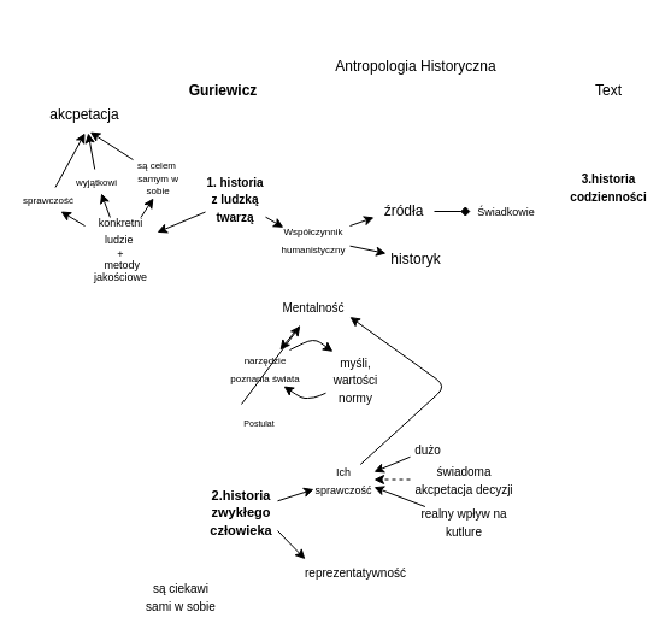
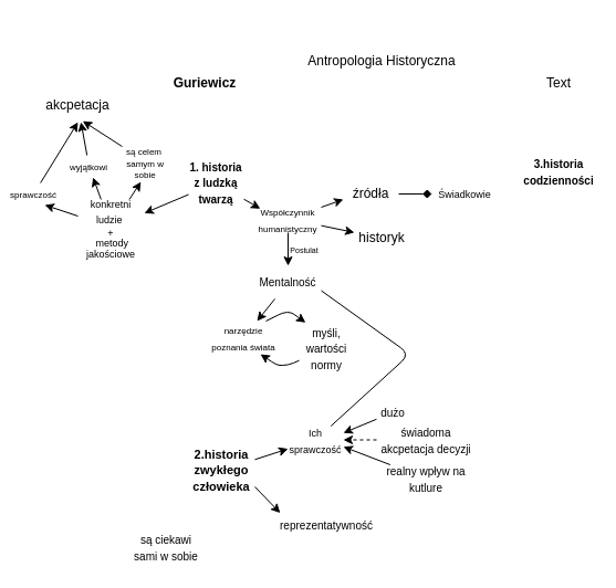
  <mxCell id="0" />
  <mxCell id="1" parent="0" />
  <mxCell id="2" value="Antropologia Historyczna" style="text;html=1;align=center;verticalAlign=middle;whiteSpace=wrap;rounded=0;" parent="1" vertex="1"><mxGeometry x="275" y="20" width="140" height="70" as="geometry" /></mxCell>
  <mxCell id="3" value="&lt;b&gt;Guriewicz&lt;span style=&quot;font-family: monospace; font-size: 0px; text-align: start; text-wrap-mode: nowrap;&quot;&gt;%3CmxGraphModel%3E%3Croot%3E%3CmxCell%20id%3D%220%22%2F%3E%3CmxCell%20id%3D%221%22%20parent%3D%220%22%2F%3E%3CmxCell%20id%3D%222%22%20value%3D%22Text%22%20style%3D%22text%3Bhtml%3D1%3Balign%3Dcenter%3BverticalAlign%3Dmiddle%3BwhiteSpace%3Dwrap%3Brounded%3D0%3B%22%20vertex%3D%221%22%20parent%3D%221%22%3E%3CmxGeometry%20x%3D%22230%22%20y%3D%22380%22%20width%3D%2260%22%20height%3D%2230%22%20as%3D%22geometry%22%2F%3E%3C%2FmxCell%3E%3C%2Froot%3E%3C%2FmxGraphModel%3E&lt;/span&gt;&lt;/b&gt;" style="text;html=1;align=center;verticalAlign=middle;whiteSpace=wrap;rounded=0;" parent="1" vertex="1"><mxGeometry x="155" y="60" width="60" height="30" as="geometry" /></mxCell>
  <mxCell id="4" value="Text" style="text;html=1;align=center;verticalAlign=middle;whiteSpace=wrap;rounded=0;" parent="1" vertex="1"><mxGeometry x="475" y="60" width="60" height="30" as="geometry" /></mxCell>
  <mxCell id="5" style="edgeStyle=none;html=1;" parent="1" source="6" target="25" edge="1"><mxGeometry relative="1" as="geometry"><mxPoint x="130" y="200" as="targetPoint" /></mxGeometry></mxCell>
  <mxCell id="6" value="&lt;font style=&quot;font-size: 10px;&quot;&gt;&lt;b&gt;1. historia z ludzką twarzą&lt;/b&gt;&lt;/font&gt;" style="text;html=1;align=center;verticalAlign=middle;whiteSpace=wrap;rounded=0;" parent="1" vertex="1"><mxGeometry x="170" y="150" width="50" height="30" as="geometry" /></mxCell>
  <mxCell id="7" style="edgeStyle=none;html=1;" parent="1" source="9" edge="1"><mxGeometry relative="1" as="geometry"><mxPoint x="310" y="180" as="targetPoint" /></mxGeometry></mxCell>
  <mxCell id="8" style="edgeStyle=none;html=1;" parent="1" source="9" target="17" edge="1"><mxGeometry relative="1" as="geometry"><mxPoint x="320" y="210" as="targetPoint" /></mxGeometry></mxCell>
  <mxCell id="9" value="&lt;font style=&quot;font-size: 8px;&quot;&gt;Współczynnik humanistyczny&lt;/font&gt;" style="text;html=1;align=center;verticalAlign=middle;whiteSpace=wrap;rounded=0;" parent="1" vertex="1"><mxGeometry x="230" y="185" width="60" height="25" as="geometry" /></mxCell>
  <mxCell id="10" style="edgeStyle=none;html=1;" parent="1" source="11" target="20" edge="1"><mxGeometry relative="1" as="geometry"><mxPoint x="230" y="300" as="targetPoint" /></mxGeometry></mxCell>
  <mxCell id="11" value="&lt;font size=&quot;1&quot;&gt;Mentalność&lt;/font&gt;" style="text;html=1;align=center;verticalAlign=middle;whiteSpace=wrap;rounded=0;" parent="1" vertex="1"><mxGeometry x="230" y="240" width="60" height="30" as="geometry" /></mxCell>
  <mxCell id="12" style="edgeStyle=none;html=1;exitX=0;exitY=0;exitDx=0;exitDy=0;" parent="1" source="13" target="11" edge="1"><mxGeometry relative="1" as="geometry" /></mxCell>
- <mxCell id="13" value="&lt;font style=&quot;font-size: 7px;&quot;&gt;Postulat&lt;/font&gt;" style="text;html=1;align=center;verticalAlign=middle;whiteSpace=wrap;rounded=0;" parent="1" vertex="1"><mxGeometry x="200" y="335" width="30" height="30" as="geometry" /></mxCell>
+ <mxCell id="13" value="&lt;font style=&quot;font-size: 7px;&quot;&gt;Postulat&lt;/font&gt;" style="text;html=1;align=center;verticalAlign=middle;whiteSpace=wrap;rounded=0;" parent="1" vertex="1"><mxGeometry x="260" y="210" width="30" height="30" as="geometry" /></mxCell>
  <mxCell id="14" style="edgeStyle=none;html=1;entryX=0.081;entryY=0.135;entryDx=0;entryDy=0;entryPerimeter=0;" parent="1" source="6" target="9" edge="1"><mxGeometry relative="1" as="geometry" /></mxCell>
  <mxCell id="15" style="edgeStyle=none;html=1;endArrow=diamond;" parent="1" source="16" target="18" edge="1"><mxGeometry relative="1" as="geometry"><mxPoint x="400" y="175" as="targetPoint" /></mxGeometry></mxCell>
  <mxCell id="16" value="źródła" style="text;html=1;align=center;verticalAlign=middle;whiteSpace=wrap;rounded=0;" parent="1" vertex="1"><mxGeometry x="310" y="160" width="50" height="30" as="geometry" /></mxCell>
  <mxCell id="17" value="historyk" style="text;html=1;align=center;verticalAlign=middle;whiteSpace=wrap;rounded=0;" parent="1" vertex="1"><mxGeometry x="320" y="200" width="50" height="30" as="geometry" /></mxCell>
  <mxCell id="18" value="&lt;font style=&quot;font-size: 9px;&quot;&gt;Świadkowie&lt;/font&gt;" style="text;html=1;align=center;verticalAlign=middle;whiteSpace=wrap;rounded=0;" parent="1" vertex="1"><mxGeometry x="390" y="160" width="60" height="30" as="geometry" /></mxCell>
  <mxCell id="19" style="edgeStyle=none;html=1;entryX=0.117;entryY=0.028;entryDx=0;entryDy=0;entryPerimeter=0;" parent="1" source="20" target="21" edge="1"><mxGeometry relative="1" as="geometry"><Array as="points"><mxPoint x="240" y="290" /><mxPoint x="260" y="280" /></Array></mxGeometry></mxCell>
  <mxCell id="20" value="&lt;font style=&quot;font-size: 8px;&quot;&gt;narzędzie poznania świata&lt;/font&gt;" style="text;html=1;align=center;verticalAlign=middle;whiteSpace=wrap;rounded=0;" parent="1" vertex="1"><mxGeometry x="190" y="290" width="60" height="30" as="geometry" /></mxCell>
  <mxCell id="21" value="&lt;font style=&quot;font-size: 10px;&quot;&gt;myśli,&lt;/font&gt;&lt;div&gt;&lt;font style=&quot;font-size: 10px;&quot;&gt;wartości&lt;/font&gt;&lt;/div&gt;&lt;div&gt;&lt;font style=&quot;font-size: 10px;&quot;&gt;normy&lt;/font&gt;&lt;/div&gt;" style="text;html=1;align=center;verticalAlign=middle;whiteSpace=wrap;rounded=0;" parent="1" vertex="1"><mxGeometry x="270" y="290" width="50" height="50" as="geometry" /></mxCell>
  <mxCell id="22" style="edgeStyle=none;html=1;entryX=0.75;entryY=1;entryDx=0;entryDy=0;" parent="1" source="21" target="20" edge="1"><mxGeometry relative="1" as="geometry"><Array as="points"><mxPoint x="260" y="330" /><mxPoint x="250" y="330" /></Array></mxGeometry></mxCell>
  <mxCell id="23" style="edgeStyle=none;html=1;" parent="1" source="25" target="27" edge="1"><mxGeometry relative="1" as="geometry"><mxPoint x="90" y="160" as="targetPoint" /></mxGeometry></mxCell>
  <mxCell id="24" style="edgeStyle=none;html=1;entryX=0.75;entryY=1;entryDx=0;entryDy=0;" parent="1" source="25" target="29" edge="1"><mxGeometry relative="1" as="geometry" /></mxCell>
  <mxCell id="25" value="&lt;font style=&quot;font-size: 9px; line-height: 80%;&quot;&gt;konkretni&lt;/font&gt;&lt;div&gt;&lt;span style=&quot;background-color: transparent; font-size: 9px; line-height: 80%;&quot;&gt;ludzie&amp;nbsp;&lt;/span&gt;&lt;div style=&quot;line-height: 80%;&quot;&gt;&lt;div&gt;&lt;font style=&quot;font-size: 9px; line-height: 80%;&quot;&gt;+&lt;/font&gt;&lt;/div&gt;&lt;div&gt;&lt;font style=&quot;font-size: 9px; line-height: 80%;&quot;&gt;&amp;nbsp;metody jakościowe&lt;/font&gt;&lt;/div&gt;&lt;/div&gt;&lt;/div&gt;" style="text;html=1;align=center;verticalAlign=middle;whiteSpace=wrap;rounded=0;" parent="1" vertex="1"><mxGeometry x="70" y="180" width="60" height="50" as="geometry" /></mxCell>
  <mxCell id="26" style="edgeStyle=none;html=1;" parent="1" source="27" target="33" edge="1"><mxGeometry relative="1" as="geometry" /></mxCell>
  <mxCell id="27" value="&lt;font style=&quot;font-size: 8px;&quot;&gt;wyjątkowi&lt;/font&gt;" style="text;html=1;align=center;verticalAlign=middle;whiteSpace=wrap;rounded=0;" parent="1" vertex="1"><mxGeometry x="60" y="140" width="40" height="20" as="geometry" /></mxCell>
  <mxCell id="28" style="edgeStyle=none;html=1;entryX=0.5;entryY=1;entryDx=0;entryDy=0;" parent="1" source="29" target="33" edge="1"><mxGeometry relative="1" as="geometry" /></mxCell>
- <mxCell id="29" value="&lt;font style=&quot;font-size: 8px;&quot;&gt;sprawczość&lt;/font&gt;" style="text;html=1;align=center;verticalAlign=middle;whiteSpace=wrap;rounded=0;" parent="1" vertex="1"><mxGeometry x="20" y="155" width="40" height="20" as="geometry" /></mxCell>
+ <mxCell id="29" value="&lt;font style=&quot;font-size: 8px;&quot;&gt;sprawczość&lt;/font&gt;" style="text;html=1;align=center;verticalAlign=middle;whiteSpace=wrap;rounded=0;" parent="1" vertex="1"><mxGeometry x="10" y="165" width="40" height="20" as="geometry" /></mxCell>
  <mxCell id="30" style="edgeStyle=none;html=1;entryX=0.554;entryY=0.968;entryDx=0;entryDy=0;entryPerimeter=0;" parent="1" source="31" target="33" edge="1"><mxGeometry relative="1" as="geometry" /></mxCell>
  <mxCell id="31" value="&lt;span style=&quot;background-color: transparent; font-size: 8px; line-height: 80%;&quot;&gt;są celem&lt;/span&gt;&lt;div style=&quot;line-height: 80%;&quot;&gt;&lt;span style=&quot;background-color: transparent; font-size: 8px; line-height: 80%;&quot;&gt;&amp;nbsp;samym w&lt;/span&gt;&lt;/div&gt;&lt;div style=&quot;line-height: 80%;&quot;&gt;&lt;span style=&quot;background-color: transparent; font-size: 8px; line-height: 80%;&quot;&gt;&amp;nbsp;sobie&lt;/span&gt;&lt;/div&gt;" style="text;html=1;align=center;verticalAlign=middle;whiteSpace=wrap;rounded=0;" parent="1" vertex="1"><mxGeometry x="110" y="120" width="40" height="50" as="geometry" /></mxCell>
  <mxCell id="32" style="edgeStyle=none;html=1;entryX=0.423;entryY=0.881;entryDx=0;entryDy=0;entryPerimeter=0;" parent="1" source="25" target="31" edge="1"><mxGeometry relative="1" as="geometry" /></mxCell>
  <mxCell id="33" value="akcpetacja" style="text;html=1;align=center;verticalAlign=middle;whiteSpace=wrap;rounded=0;" parent="1" vertex="1"><mxGeometry x="30" y="80" width="80" height="30" as="geometry" /></mxCell>
  <mxCell id="34" style="edgeStyle=none;html=1;" parent="1" source="36" target="37" edge="1"><mxGeometry relative="1" as="geometry"><mxPoint x="270" y="410" as="targetPoint" /></mxGeometry></mxCell>
  <mxCell id="35" style="edgeStyle=none;html=1;entryX=0.032;entryY=0.122;entryDx=0;entryDy=0;exitX=1;exitY=1;exitDx=0;exitDy=0;entryPerimeter=0;" parent="1" source="36" target="44" edge="1"><mxGeometry relative="1" as="geometry" /></mxCell>
  <mxCell id="36" value="&lt;font style=&quot;font-size: 11px;&quot;&gt;&lt;b&gt;2.historia zwykłego człowieka&lt;/b&gt;&lt;/font&gt;" style="text;html=1;align=center;verticalAlign=middle;whiteSpace=wrap;rounded=0;" parent="1" vertex="1"><mxGeometry x="170" y="410" width="60" height="30" as="geometry" /></mxCell>
  <mxCell id="37" value="&lt;font style=&quot;font-size: 9px;&quot;&gt;Ich sprawczość&lt;/font&gt;" style="text;html=1;align=center;verticalAlign=middle;whiteSpace=wrap;rounded=0;" parent="1" vertex="1"><mxGeometry x="260" y="385" width="50" height="25" as="geometry" /></mxCell>
  <mxCell id="38" style="edgeStyle=none;html=1;entryX=1;entryY=0.25;entryDx=0;entryDy=0;" parent="1" source="39" target="37" edge="1"><mxGeometry relative="1" as="geometry" /></mxCell>
  <mxCell id="39" value="&lt;font size=&quot;1&quot;&gt;dużo&lt;/font&gt;&lt;span style=&quot;font-family: monospace; font-size: 0px; text-align: start; text-wrap-mode: nowrap;&quot;&gt;%3CmxGraphModel%3E%3Croot%3E%3CmxCell%20id%3D%220%22%2F%3E%3CmxCell%20id%3D%221%22%20parent%3D%220%22%2F%3E%3CmxCell%20id%3D%222%22%20value%3D%22%26lt%3Bfont%20style%3D%26quot%3Bfont-size%3A%209px%3B%26quot%3B%26gt%3BIch%20sprawczo%C5%9B%C4%87%26lt%3B%2Ffont%26gt%3B%22%20style%3D%22text%3Bhtml%3D1%3Balign%3Dcenter%3BverticalAlign%3Dmiddle%3BwhiteSpace%3Dwrap%3Brounded%3D0%3B%22%20vertex%3D%221%22%20parent%3D%221%22%3E%3CmxGeometry%20x%3D%22330%22%20y%3D%22655%22%20width%3D%2250%22%20height%3D%2225%22%20as%3D%22geometry%22%2F%3E%3C%2FmxCell%3E%3C%2Froot%3E%3C%2FmxGraphModel%3E&lt;/span&gt;" style="text;html=1;align=center;verticalAlign=middle;whiteSpace=wrap;rounded=0;" parent="1" vertex="1"><mxGeometry x="340" y="360" width="30" height="25" as="geometry" /></mxCell>
  <mxCell id="40" style="edgeStyle=none;html=1;entryX=1;entryY=0.5;entryDx=0;entryDy=0;dashed=1;" parent="1" source="41" target="37" edge="1"><mxGeometry relative="1" as="geometry" /></mxCell>
  <mxCell id="41" value="&lt;font size=&quot;1&quot;&gt;świadoma akcpetacja decyzji&lt;/font&gt;" style="text;html=1;align=center;verticalAlign=middle;whiteSpace=wrap;rounded=0;" parent="1" vertex="1"><mxGeometry x="340" y="385" width="90" height="25" as="geometry" /></mxCell>
  <mxCell id="42" style="edgeStyle=none;html=1;entryX=1;entryY=0.75;entryDx=0;entryDy=0;" parent="1" source="43" target="37" edge="1"><mxGeometry relative="1" as="geometry" /></mxCell>
  <mxCell id="43" value="&lt;font size=&quot;1&quot;&gt;realny wpływ na kutlure&lt;/font&gt;" style="text;html=1;align=center;verticalAlign=middle;whiteSpace=wrap;rounded=0;" parent="1" vertex="1"><mxGeometry x="340" y="420" width="90" height="25" as="geometry" /></mxCell>
  <mxCell id="44" value="&lt;font style=&quot;font-size: 10px;&quot;&gt;reprezentatywność&lt;/font&gt;" style="text;html=1;align=center;verticalAlign=middle;whiteSpace=wrap;rounded=0;" parent="1" vertex="1"><mxGeometry x="250" y="460" width="90" height="30" as="geometry" /></mxCell>
  <mxCell id="45" value="&lt;font style=&quot;font-size: 10px;&quot;&gt;są ciekawi sami w sobie&lt;/font&gt;" style="text;html=1;align=center;verticalAlign=middle;whiteSpace=wrap;rounded=0;" parent="1" vertex="1"><mxGeometry x="120" y="480" width="60" height="30" as="geometry" /></mxCell>
- <mxCell id="46" style="edgeStyle=none;html=1;entryX=1;entryY=0.75;entryDx=0;entryDy=0;" parent="1" source="37" target="11" edge="1"><mxGeometry relative="1" as="geometry"><Array as="points"><mxPoint x="370" y="320" /></Array></mxGeometry></mxCell>
+ <mxCell id="46" style="edgeStyle=none;html=1;entryX=1;entryY=0.75;entryDx=0;entryDy=0;endArrow=none;" parent="1" source="37" target="11" edge="1"><mxGeometry relative="1" as="geometry"><Array as="points"><mxPoint x="370" y="320" /></Array></mxGeometry></mxCell>
  <mxCell id="47" value="&lt;font style=&quot;font-size: 10px;&quot;&gt;&lt;b&gt;3.historia codzienności&lt;/b&gt;&lt;/font&gt;" style="text;html=1;align=center;verticalAlign=middle;whiteSpace=wrap;rounded=0;" parent="1" vertex="1"><mxGeometry x="475" y="140" width="60" height="30" as="geometry" /></mxCell>
